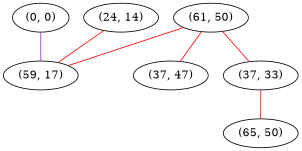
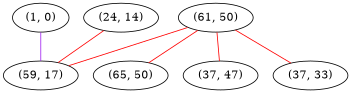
  graph {
    edge [color=red weight=1]
-   "(0, 0)"
+   "(0, 0)" [label="(1, 0)"]
    "(59, 17)"
    "(24, 14)"
    "(61, 50)"
    "(65, 50)"
    "(37, 47)"
    "(37, 33)"
    "(0, 0)" -- "(59, 17)" [color=purple weight=4]
    "(24, 14)" -- "(59, 17)"
    "(61, 50)" -- "(59, 17)"
-   "(37, 33)" -- "(65, 50)"
+   "(61, 50)" -- "(65, 50)"
    "(61, 50)" -- "(37, 47)"
    "(61, 50)" -- "(37, 33)"
  }
